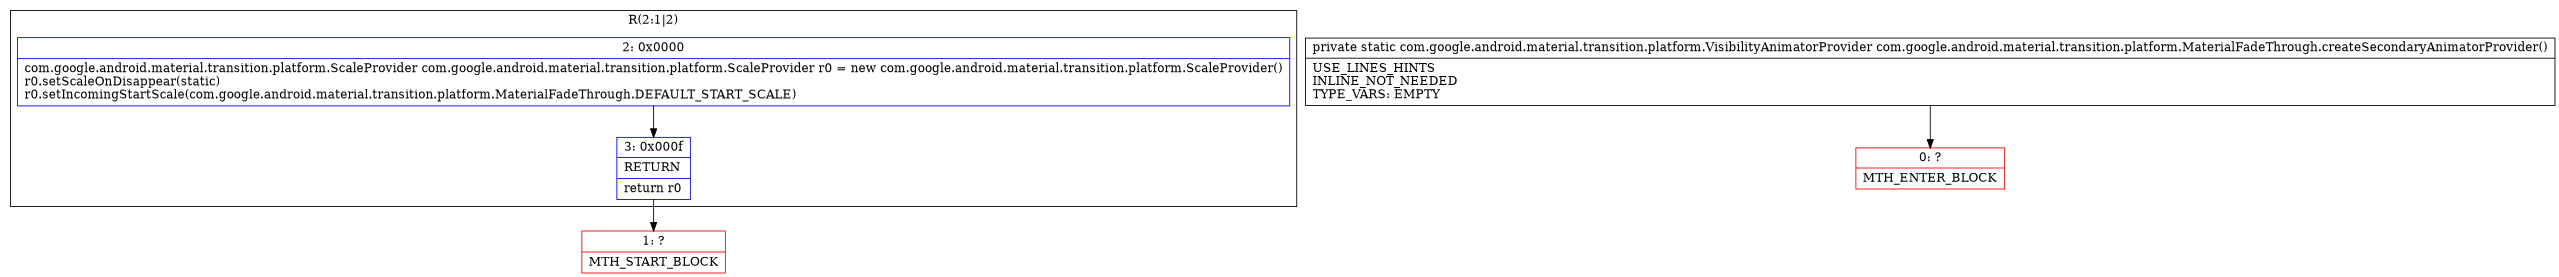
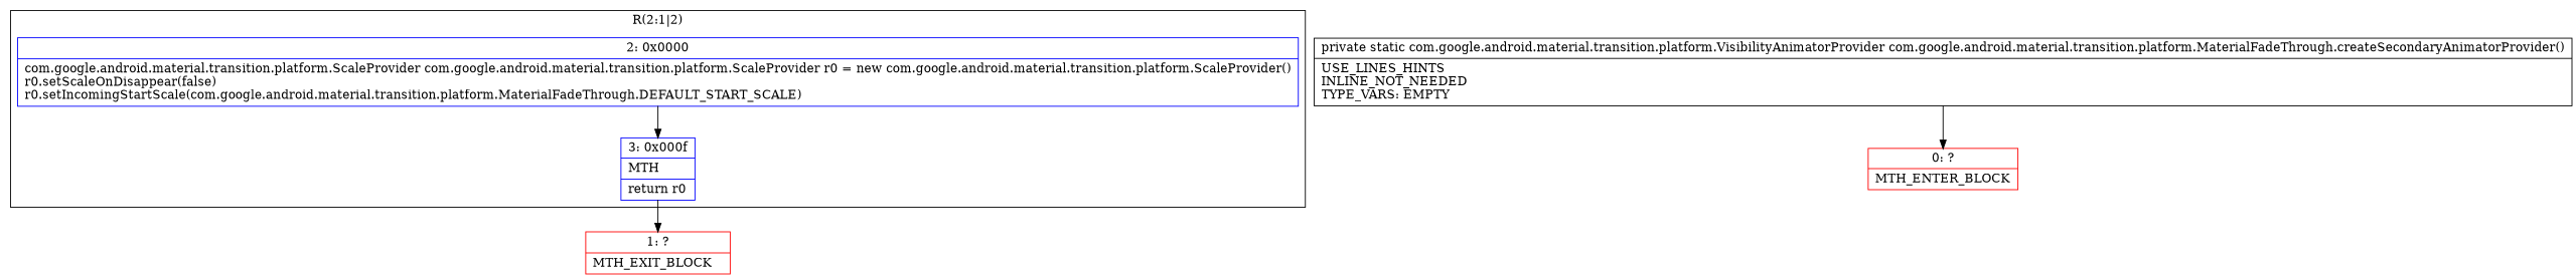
  digraph {
    node [color=blue shape=record]
-   n1 [label="{2\:\ 0x0000|com.google.android.material.transition.platform.ScaleProvider com.google.android.material.transition.platform.ScaleProvider r0 = new com.google.android.material.transition.platform.ScaleProvider()\lr0.setScaleOnDisappear(static)\lr0.setIncomingStartScale(com.google.android.material.transition.platform.MaterialFadeThrough.DEFAULT_START_SCALE)\l}"]
-   n2 [label="{3\:\ 0x000f|RETURN\l|return r0\l}"]
-   n3 [color=red label="{1\:\ ?|MTH_START_BLOCK\l}"]
+   n1 [label="{2\:\ 0x0000|com.google.android.material.transition.platform.ScaleProvider com.google.android.material.transition.platform.ScaleProvider r0 = new com.google.android.material.transition.platform.ScaleProvider()\lr0.setScaleOnDisappear(false)\lr0.setIncomingStartScale(com.google.android.material.transition.platform.MaterialFadeThrough.DEFAULT_START_SCALE)\l}"]
+   n2 [label="{3\:\ 0x000f|MTH\l|return r0\l}"]
+   n3 [color=red label="{1\:\ ?|MTH_EXIT_BLOCK\l}"]
    n4 [color=red label="{0\:\ ?|MTH_ENTER_BLOCK\l}"]
    n5 [label="{private static com.google.android.material.transition.platform.VisibilityAnimatorProvider com.google.android.material.transition.platform.MaterialFadeThrough.createSecondaryAnimatorProvider()  | USE_LINES_HINTS\lINLINE_NOT_NEEDED\lTYPE_VARS: EMPTY\l}" color=""]
    subgraph cluster_1 {
      label="R(2:1|2)"
      n1
      n2
    }
    n1 -> n2
    n2 -> n3
    n5 -> n4
  }
